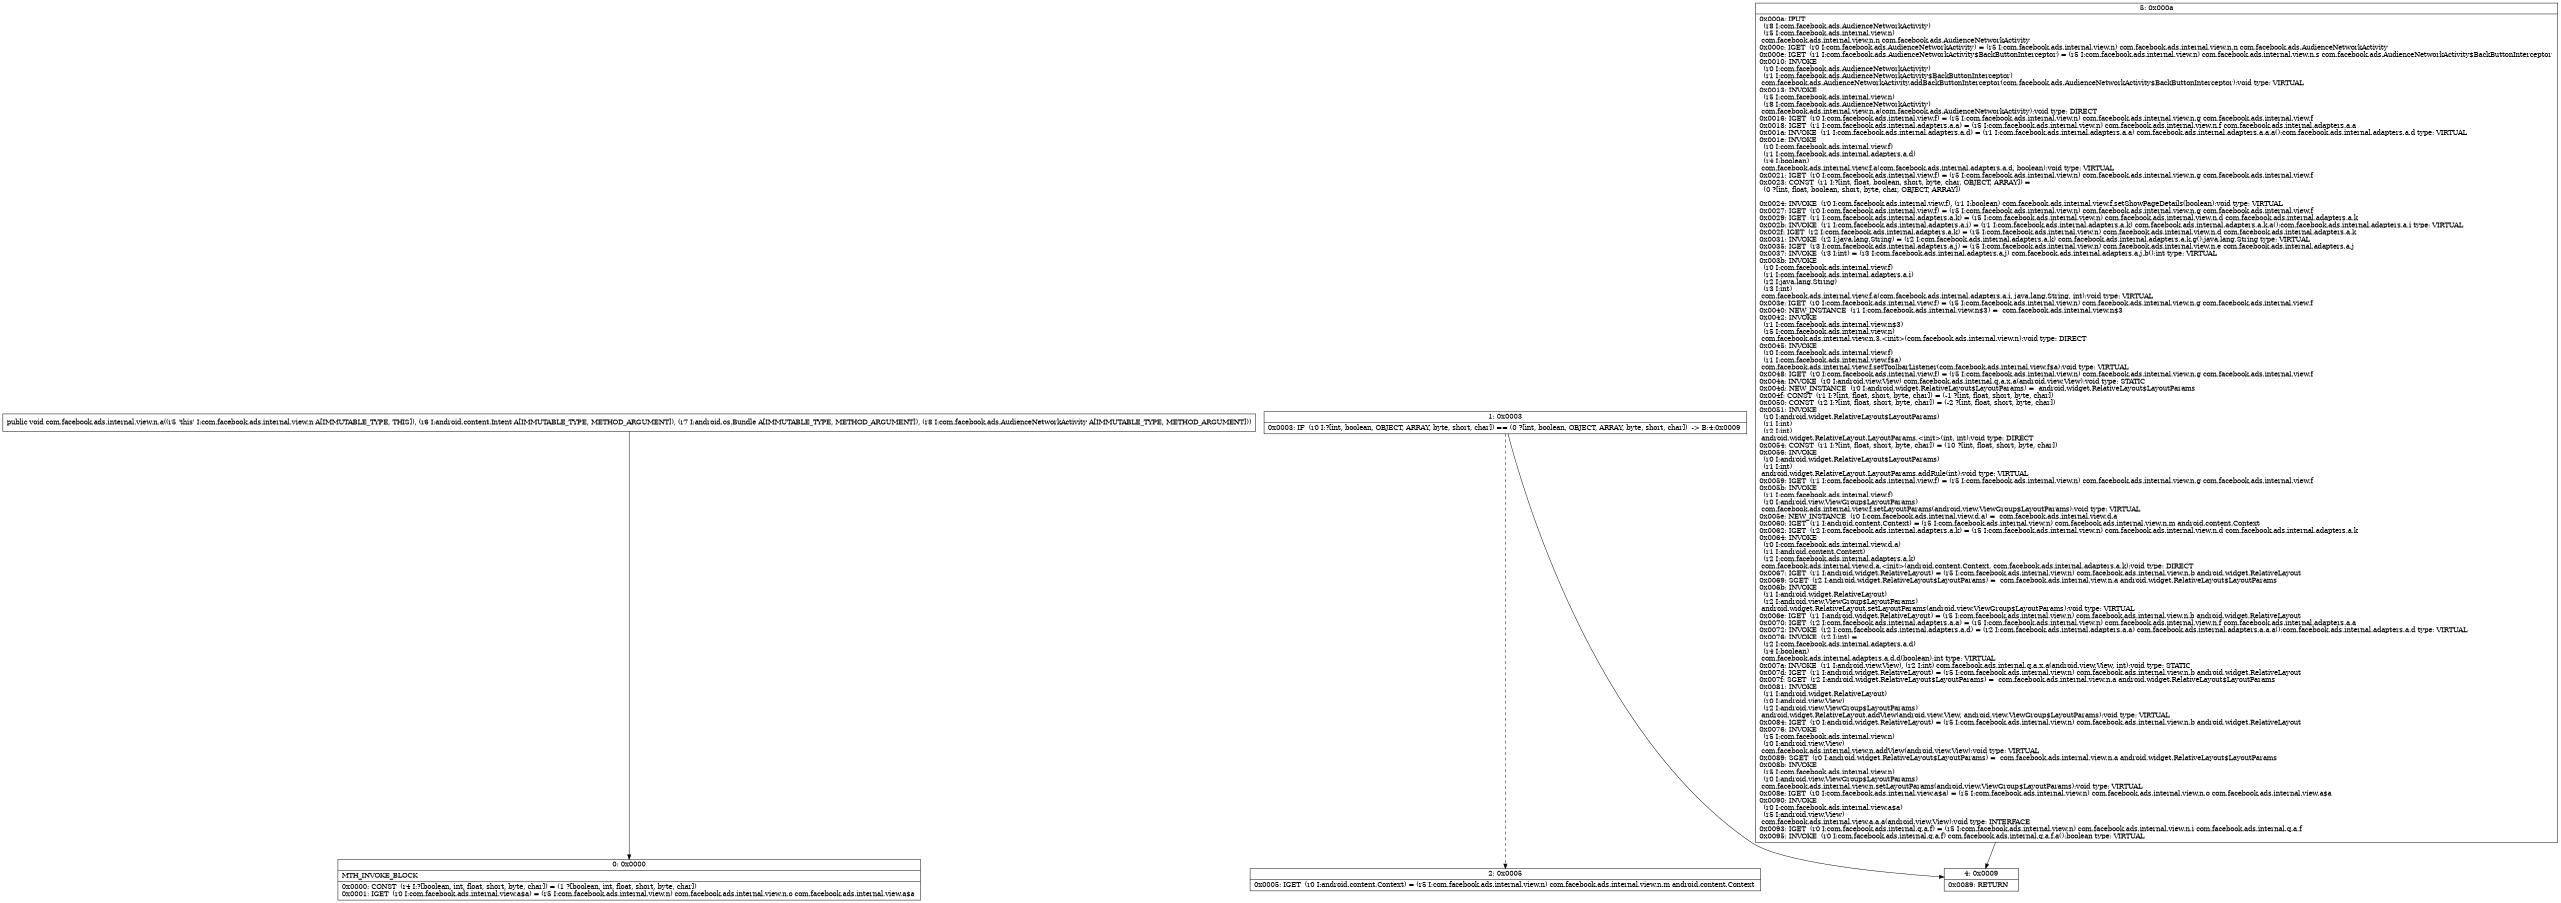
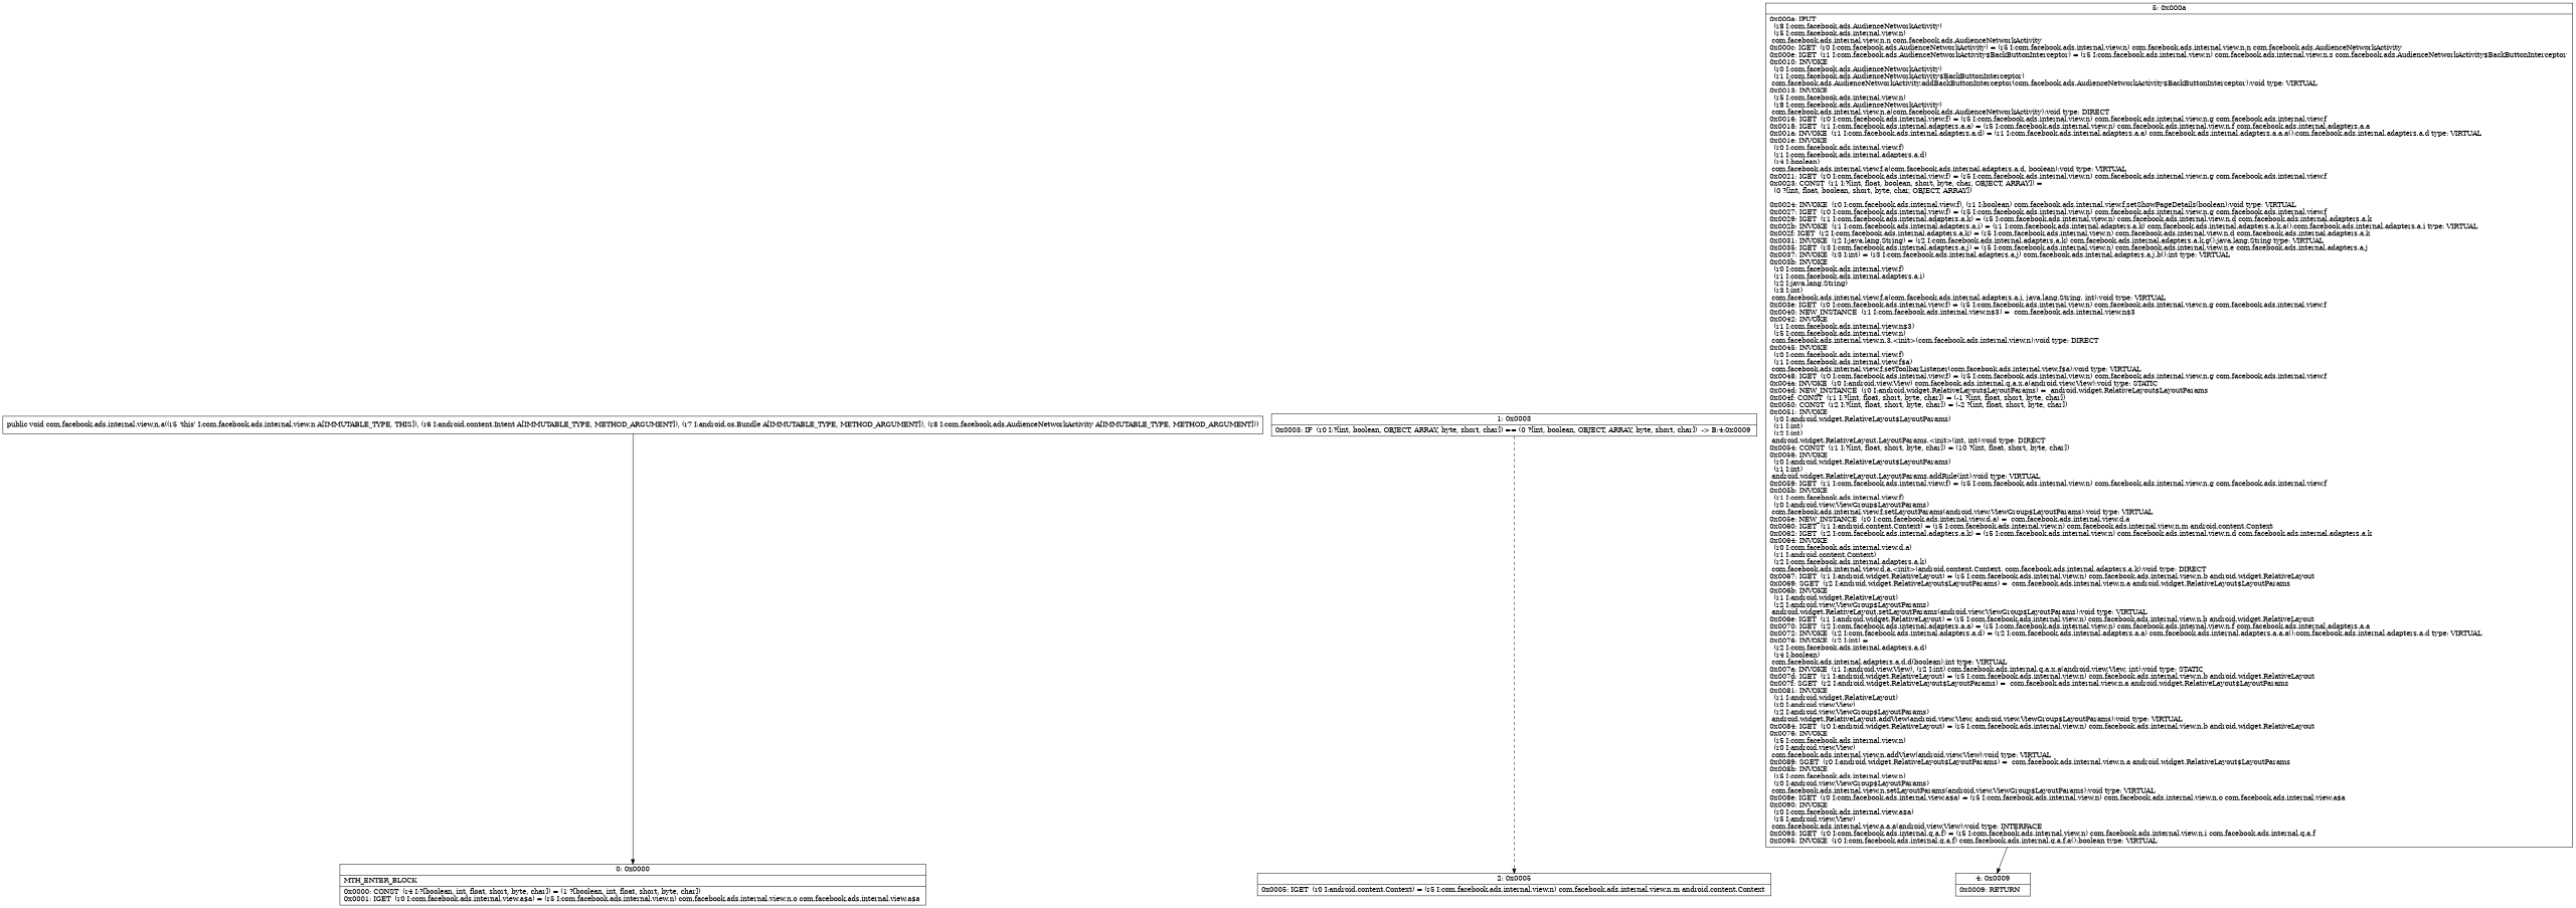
  digraph {
    node [shape=record]
-   n1 [label="{0\:\ 0x0000|MTH_INVOKE_BLOCK\l|0x0000: CONST  (r4 I:?[boolean, int, float, short, byte, char]) = (1 ?[boolean, int, float, short, byte, char]) \l0x0001: IGET  (r0 I:com.facebook.ads.internal.view.a$a) = (r5 I:com.facebook.ads.internal.view.n) com.facebook.ads.internal.view.n.o com.facebook.ads.internal.view.a$a \l}"]
+   n1 [label="{0\:\ 0x0000|MTH_ENTER_BLOCK\l|0x0000: CONST  (r4 I:?[boolean, int, float, short, byte, char]) = (1 ?[boolean, int, float, short, byte, char]) \l0x0001: IGET  (r0 I:com.facebook.ads.internal.view.a$a) = (r5 I:com.facebook.ads.internal.view.n) com.facebook.ads.internal.view.n.o com.facebook.ads.internal.view.a$a \l}"]
    n2 [label="{1\:\ 0x0003|0x0003: IF  (r0 I:?[int, boolean, OBJECT, ARRAY, byte, short, char]) == (0 ?[int, boolean, OBJECT, ARRAY, byte, short, char])  \-\> B:4:0x0009 \l}"]
    n3 [label="{2\:\ 0x0005|0x0005: IGET  (r0 I:android.content.Context) = (r5 I:com.facebook.ads.internal.view.n) com.facebook.ads.internal.view.n.m android.content.Context \l}"]
-   n4 [label="{4\:\ 0x0009|0x0089: RETURN   \l}"]
+   n4 [label="{4\:\ 0x0009|0x0009: RETURN   \l}"]
    n5 [label="{5\:\ 0x000a|0x000a: IPUT  \l  (r8 I:com.facebook.ads.AudienceNetworkActivity)\l  (r5 I:com.facebook.ads.internal.view.n)\l com.facebook.ads.internal.view.n.n com.facebook.ads.AudienceNetworkActivity \l0x000c: IGET  (r0 I:com.facebook.ads.AudienceNetworkActivity) = (r5 I:com.facebook.ads.internal.view.n) com.facebook.ads.internal.view.n.n com.facebook.ads.AudienceNetworkActivity \l0x000e: IGET  (r1 I:com.facebook.ads.AudienceNetworkActivity$BackButtonInterceptor) = (r5 I:com.facebook.ads.internal.view.n) com.facebook.ads.internal.view.n.s com.facebook.ads.AudienceNetworkActivity$BackButtonInterceptor \l0x0010: INVOKE  \l  (r0 I:com.facebook.ads.AudienceNetworkActivity)\l  (r1 I:com.facebook.ads.AudienceNetworkActivity$BackButtonInterceptor)\l com.facebook.ads.AudienceNetworkActivity.addBackButtonInterceptor(com.facebook.ads.AudienceNetworkActivity$BackButtonInterceptor):void type: VIRTUAL \l0x0013: INVOKE  \l  (r5 I:com.facebook.ads.internal.view.n)\l  (r8 I:com.facebook.ads.AudienceNetworkActivity)\l com.facebook.ads.internal.view.n.a(com.facebook.ads.AudienceNetworkActivity):void type: DIRECT \l0x0016: IGET  (r0 I:com.facebook.ads.internal.view.f) = (r5 I:com.facebook.ads.internal.view.n) com.facebook.ads.internal.view.n.g com.facebook.ads.internal.view.f \l0x0018: IGET  (r1 I:com.facebook.ads.internal.adapters.a.a) = (r5 I:com.facebook.ads.internal.view.n) com.facebook.ads.internal.view.n.f com.facebook.ads.internal.adapters.a.a \l0x001a: INVOKE  (r1 I:com.facebook.ads.internal.adapters.a.d) = (r1 I:com.facebook.ads.internal.adapters.a.a) com.facebook.ads.internal.adapters.a.a.a():com.facebook.ads.internal.adapters.a.d type: VIRTUAL \l0x001e: INVOKE  \l  (r0 I:com.facebook.ads.internal.view.f)\l  (r1 I:com.facebook.ads.internal.adapters.a.d)\l  (r4 I:boolean)\l com.facebook.ads.internal.view.f.a(com.facebook.ads.internal.adapters.a.d, boolean):void type: VIRTUAL \l0x0021: IGET  (r0 I:com.facebook.ads.internal.view.f) = (r5 I:com.facebook.ads.internal.view.n) com.facebook.ads.internal.view.n.g com.facebook.ads.internal.view.f \l0x0023: CONST  (r1 I:?[int, float, boolean, short, byte, char, OBJECT, ARRAY]) = \l  (0 ?[int, float, boolean, short, byte, char, OBJECT, ARRAY])\l \l0x0024: INVOKE  (r0 I:com.facebook.ads.internal.view.f), (r1 I:boolean) com.facebook.ads.internal.view.f.setShowPageDetails(boolean):void type: VIRTUAL \l0x0027: IGET  (r0 I:com.facebook.ads.internal.view.f) = (r5 I:com.facebook.ads.internal.view.n) com.facebook.ads.internal.view.n.g com.facebook.ads.internal.view.f \l0x0029: IGET  (r1 I:com.facebook.ads.internal.adapters.a.k) = (r5 I:com.facebook.ads.internal.view.n) com.facebook.ads.internal.view.n.d com.facebook.ads.internal.adapters.a.k \l0x002b: INVOKE  (r1 I:com.facebook.ads.internal.adapters.a.i) = (r1 I:com.facebook.ads.internal.adapters.a.k) com.facebook.ads.internal.adapters.a.k.a():com.facebook.ads.internal.adapters.a.i type: VIRTUAL \l0x002f: IGET  (r2 I:com.facebook.ads.internal.adapters.a.k) = (r5 I:com.facebook.ads.internal.view.n) com.facebook.ads.internal.view.n.d com.facebook.ads.internal.adapters.a.k \l0x0031: INVOKE  (r2 I:java.lang.String) = (r2 I:com.facebook.ads.internal.adapters.a.k) com.facebook.ads.internal.adapters.a.k.g():java.lang.String type: VIRTUAL \l0x0035: IGET  (r3 I:com.facebook.ads.internal.adapters.a.j) = (r5 I:com.facebook.ads.internal.view.n) com.facebook.ads.internal.view.n.e com.facebook.ads.internal.adapters.a.j \l0x0037: INVOKE  (r3 I:int) = (r3 I:com.facebook.ads.internal.adapters.a.j) com.facebook.ads.internal.adapters.a.j.b():int type: VIRTUAL \l0x003b: INVOKE  \l  (r0 I:com.facebook.ads.internal.view.f)\l  (r1 I:com.facebook.ads.internal.adapters.a.i)\l  (r2 I:java.lang.String)\l  (r3 I:int)\l com.facebook.ads.internal.view.f.a(com.facebook.ads.internal.adapters.a.i, java.lang.String, int):void type: VIRTUAL \l0x003e: IGET  (r0 I:com.facebook.ads.internal.view.f) = (r5 I:com.facebook.ads.internal.view.n) com.facebook.ads.internal.view.n.g com.facebook.ads.internal.view.f \l0x0040: NEW_INSTANCE  (r1 I:com.facebook.ads.internal.view.n$3) =  com.facebook.ads.internal.view.n$3 \l0x0042: INVOKE  \l  (r1 I:com.facebook.ads.internal.view.n$3)\l  (r5 I:com.facebook.ads.internal.view.n)\l com.facebook.ads.internal.view.n.3.\<init\>(com.facebook.ads.internal.view.n):void type: DIRECT \l0x0045: INVOKE  \l  (r0 I:com.facebook.ads.internal.view.f)\l  (r1 I:com.facebook.ads.internal.view.f$a)\l com.facebook.ads.internal.view.f.setToolbarListener(com.facebook.ads.internal.view.f$a):void type: VIRTUAL \l0x0048: IGET  (r0 I:com.facebook.ads.internal.view.f) = (r5 I:com.facebook.ads.internal.view.n) com.facebook.ads.internal.view.n.g com.facebook.ads.internal.view.f \l0x004a: INVOKE  (r0 I:android.view.View) com.facebook.ads.internal.q.a.x.a(android.view.View):void type: STATIC \l0x004d: NEW_INSTANCE  (r0 I:android.widget.RelativeLayout$LayoutParams) =  android.widget.RelativeLayout$LayoutParams \l0x004f: CONST  (r1 I:?[int, float, short, byte, char]) = (\-1 ?[int, float, short, byte, char]) \l0x0050: CONST  (r2 I:?[int, float, short, byte, char]) = (\-2 ?[int, float, short, byte, char]) \l0x0051: INVOKE  \l  (r0 I:android.widget.RelativeLayout$LayoutParams)\l  (r1 I:int)\l  (r2 I:int)\l android.widget.RelativeLayout.LayoutParams.\<init\>(int, int):void type: DIRECT \l0x0054: CONST  (r1 I:?[int, float, short, byte, char]) = (10 ?[int, float, short, byte, char]) \l0x0056: INVOKE  \l  (r0 I:android.widget.RelativeLayout$LayoutParams)\l  (r1 I:int)\l android.widget.RelativeLayout.LayoutParams.addRule(int):void type: VIRTUAL \l0x0059: IGET  (r1 I:com.facebook.ads.internal.view.f) = (r5 I:com.facebook.ads.internal.view.n) com.facebook.ads.internal.view.n.g com.facebook.ads.internal.view.f \l0x005b: INVOKE  \l  (r1 I:com.facebook.ads.internal.view.f)\l  (r0 I:android.view.ViewGroup$LayoutParams)\l com.facebook.ads.internal.view.f.setLayoutParams(android.view.ViewGroup$LayoutParams):void type: VIRTUAL \l0x005e: NEW_INSTANCE  (r0 I:com.facebook.ads.internal.view.d.a) =  com.facebook.ads.internal.view.d.a \l0x0060: IGET  (r1 I:android.content.Context) = (r5 I:com.facebook.ads.internal.view.n) com.facebook.ads.internal.view.n.m android.content.Context \l0x0062: IGET  (r2 I:com.facebook.ads.internal.adapters.a.k) = (r5 I:com.facebook.ads.internal.view.n) com.facebook.ads.internal.view.n.d com.facebook.ads.internal.adapters.a.k \l0x0064: INVOKE  \l  (r0 I:com.facebook.ads.internal.view.d.a)\l  (r1 I:android.content.Context)\l  (r2 I:com.facebook.ads.internal.adapters.a.k)\l com.facebook.ads.internal.view.d.a.\<init\>(android.content.Context, com.facebook.ads.internal.adapters.a.k):void type: DIRECT \l0x0067: IGET  (r1 I:android.widget.RelativeLayout) = (r5 I:com.facebook.ads.internal.view.n) com.facebook.ads.internal.view.n.b android.widget.RelativeLayout \l0x0069: SGET  (r2 I:android.widget.RelativeLayout$LayoutParams) =  com.facebook.ads.internal.view.n.a android.widget.RelativeLayout$LayoutParams \l0x006b: INVOKE  \l  (r1 I:android.widget.RelativeLayout)\l  (r2 I:android.view.ViewGroup$LayoutParams)\l android.widget.RelativeLayout.setLayoutParams(android.view.ViewGroup$LayoutParams):void type: VIRTUAL \l0x006e: IGET  (r1 I:android.widget.RelativeLayout) = (r5 I:com.facebook.ads.internal.view.n) com.facebook.ads.internal.view.n.b android.widget.RelativeLayout \l0x0070: IGET  (r2 I:com.facebook.ads.internal.adapters.a.a) = (r5 I:com.facebook.ads.internal.view.n) com.facebook.ads.internal.view.n.f com.facebook.ads.internal.adapters.a.a \l0x0072: INVOKE  (r2 I:com.facebook.ads.internal.adapters.a.d) = (r2 I:com.facebook.ads.internal.adapters.a.a) com.facebook.ads.internal.adapters.a.a.a():com.facebook.ads.internal.adapters.a.d type: VIRTUAL \l0x0076: INVOKE  (r2 I:int) = \l  (r2 I:com.facebook.ads.internal.adapters.a.d)\l  (r4 I:boolean)\l com.facebook.ads.internal.adapters.a.d.d(boolean):int type: VIRTUAL \l0x007a: INVOKE  (r1 I:android.view.View), (r2 I:int) com.facebook.ads.internal.q.a.x.a(android.view.View, int):void type: STATIC \l0x007d: IGET  (r1 I:android.widget.RelativeLayout) = (r5 I:com.facebook.ads.internal.view.n) com.facebook.ads.internal.view.n.b android.widget.RelativeLayout \l0x007f: SGET  (r2 I:android.widget.RelativeLayout$LayoutParams) =  com.facebook.ads.internal.view.n.a android.widget.RelativeLayout$LayoutParams \l0x0081: INVOKE  \l  (r1 I:android.widget.RelativeLayout)\l  (r0 I:android.view.View)\l  (r2 I:android.view.ViewGroup$LayoutParams)\l android.widget.RelativeLayout.addView(android.view.View, android.view.ViewGroup$LayoutParams):void type: VIRTUAL \l0x0084: IGET  (r0 I:android.widget.RelativeLayout) = (r5 I:com.facebook.ads.internal.view.n) com.facebook.ads.internal.view.n.b android.widget.RelativeLayout \l0x0076: INVOKE  \l  (r5 I:com.facebook.ads.internal.view.n)\l  (r0 I:android.view.View)\l com.facebook.ads.internal.view.n.addView(android.view.View):void type: VIRTUAL \l0x0089: SGET  (r0 I:android.widget.RelativeLayout$LayoutParams) =  com.facebook.ads.internal.view.n.a android.widget.RelativeLayout$LayoutParams \l0x008b: INVOKE  \l  (r5 I:com.facebook.ads.internal.view.n)\l  (r0 I:android.view.ViewGroup$LayoutParams)\l com.facebook.ads.internal.view.n.setLayoutParams(android.view.ViewGroup$LayoutParams):void type: VIRTUAL \l0x008e: IGET  (r0 I:com.facebook.ads.internal.view.a$a) = (r5 I:com.facebook.ads.internal.view.n) com.facebook.ads.internal.view.n.o com.facebook.ads.internal.view.a$a \l0x0090: INVOKE  \l  (r0 I:com.facebook.ads.internal.view.a$a)\l  (r5 I:android.view.View)\l com.facebook.ads.internal.view.a.a.a(android.view.View):void type: INTERFACE \l0x0093: IGET  (r0 I:com.facebook.ads.internal.q.a.f) = (r5 I:com.facebook.ads.internal.view.n) com.facebook.ads.internal.view.n.i com.facebook.ads.internal.q.a.f \l0x0095: INVOKE  (r0 I:com.facebook.ads.internal.q.a.f) com.facebook.ads.internal.q.a.f.a():boolean type: VIRTUAL \l}"]
    n6 [label="{public void com.facebook.ads.internal.view.n.a((r5 'this' I:com.facebook.ads.internal.view.n A[IMMUTABLE_TYPE, THIS]), (r6 I:android.content.Intent A[IMMUTABLE_TYPE, METHOD_ARGUMENT]), (r7 I:android.os.Bundle A[IMMUTABLE_TYPE, METHOD_ARGUMENT]), (r8 I:com.facebook.ads.AudienceNetworkActivity A[IMMUTABLE_TYPE, METHOD_ARGUMENT])) }"]
    n2 -> n3 [style=dashed]
-   n2 -> n4
    n5 -> n4
    n6 -> n1
  }
